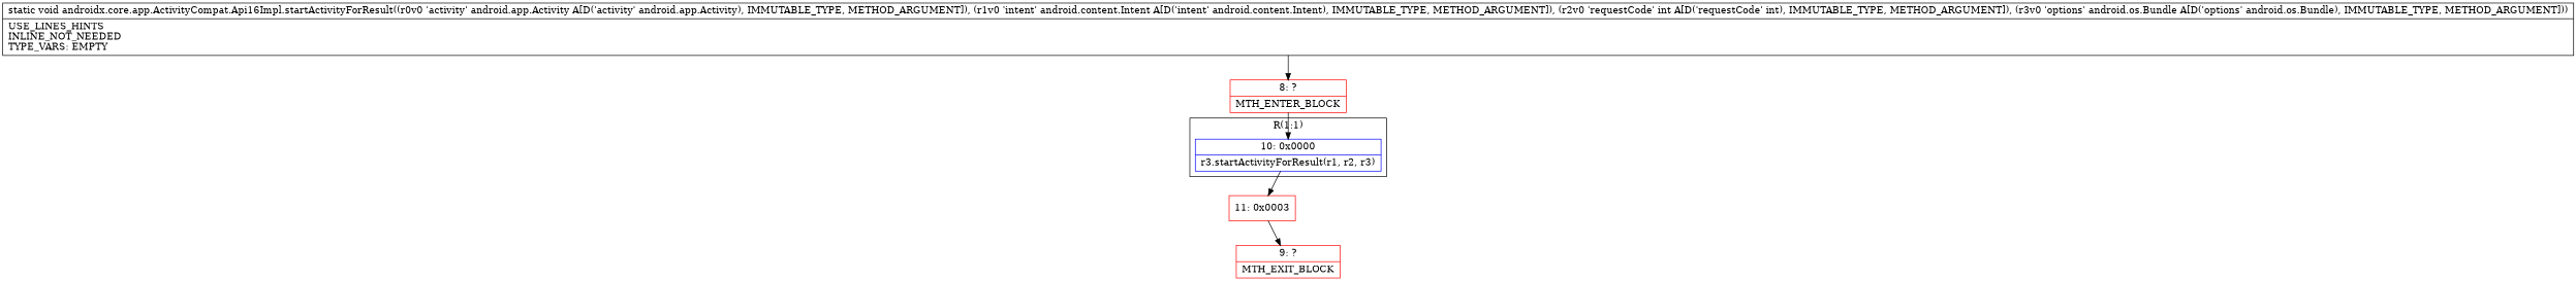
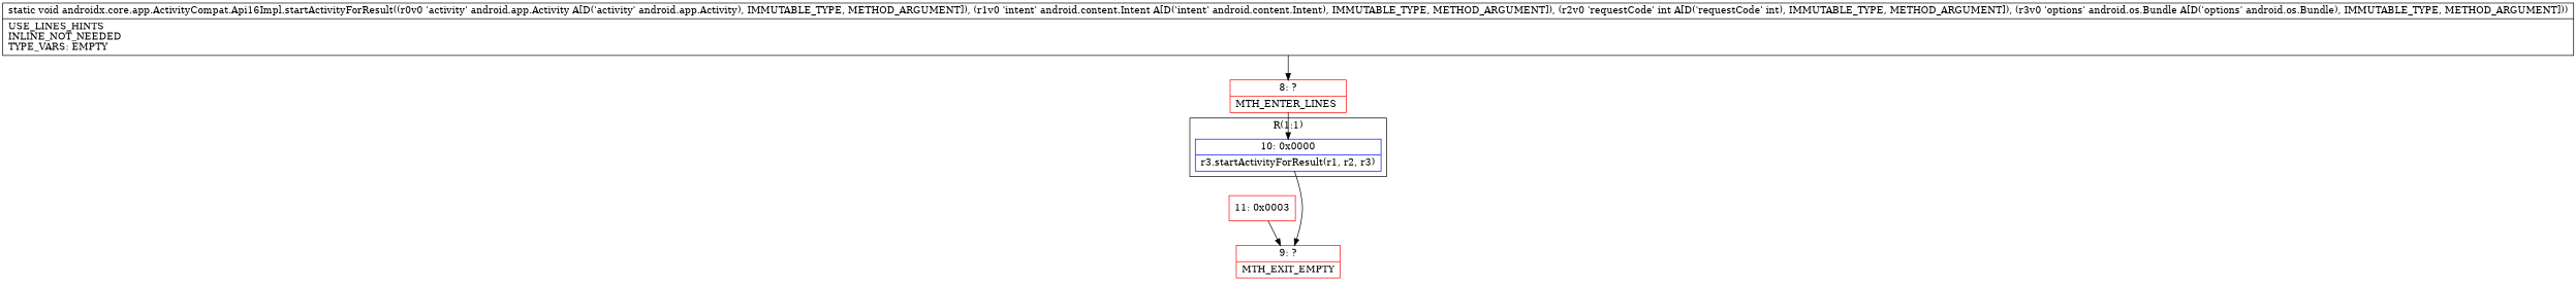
  digraph {
    node [color=red shape=record]
    n1 [color=blue label="{10\:\ 0x0000|r3.startActivityForResult(r1, r2, r3)\l}"]
    n2 [label="{11\:\ 0x0003}"]
-   n3 [label="{9\:\ ?|MTH_EXIT_BLOCK\l}"]
-   n4 [label="{8\:\ ?|MTH_ENTER_BLOCK\l}"]
+   n3 [label="{9\:\ ?|MTH_EXIT_EMPTY\l}"]
+   n4 [label="{8\:\ ?|MTH_ENTER_LINES\l}"]
    n5 [label="{static void androidx.core.app.ActivityCompat.Api16Impl.startActivityForResult((r0v0 'activity' android.app.Activity A[D('activity' android.app.Activity), IMMUTABLE_TYPE, METHOD_ARGUMENT]), (r1v0 'intent' android.content.Intent A[D('intent' android.content.Intent), IMMUTABLE_TYPE, METHOD_ARGUMENT]), (r2v0 'requestCode' int A[D('requestCode' int), IMMUTABLE_TYPE, METHOD_ARGUMENT]), (r3v0 'options' android.os.Bundle A[D('options' android.os.Bundle), IMMUTABLE_TYPE, METHOD_ARGUMENT]))  | USE_LINES_HINTS\lINLINE_NOT_NEEDED\lTYPE_VARS: EMPTY\l}" color=""]
    subgraph cluster_1 {
      label="R(1:1)"
      n1
    }
-   n1 -> n2
+   n1 -> n3
    n2 -> n3
    n4 -> n1
    n5 -> n4
  }
